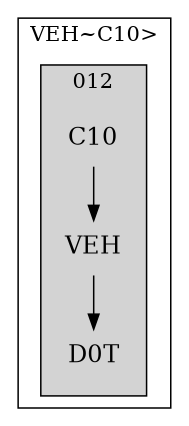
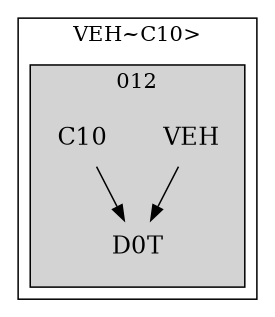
  strict digraph {
    compound=false
    labelloc=t
    node [fontsize=16 shape=plaintext]
    n1 [label=VEH]
    n2 [label=D0T]
    n3 [label=C10]
    subgraph cluster_1 {
      label="VEH~C10>"
      subgraph cluster_2 {
        label=012
        style=filled
        n1
        n2
        n3
      }
    }
    n1 -> n2
-   n3 -> n1
+   n3 -> n2
  }
